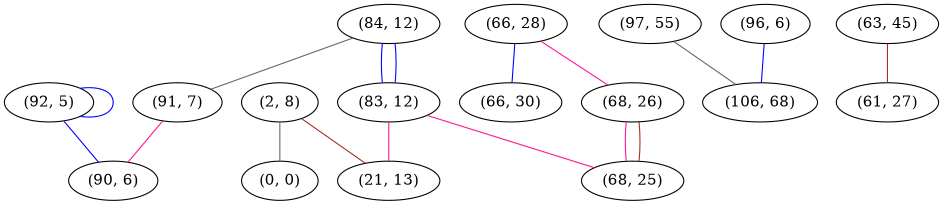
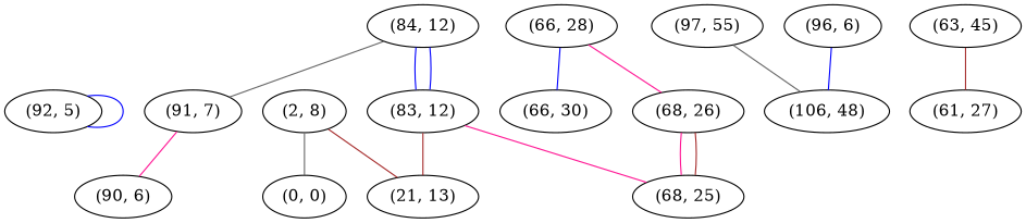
  graph {
    edge [color=blue weight=1]
    "(92, 5)"
    "(90, 6)"
    "(91, 7)"
    "(84, 12)"
    "(83, 12)"
    "(21, 13)"
    "(68, 25)"
    "(66, 28)"
    "(66, 30)"
    "(68, 26)"
    "(97, 55)"
-   "(106, 48)" [label="(106, 68)"]
+   "(106, 48)"
    "(63, 45)"
    "(61, 27)"
    "(2, 8)"
    "(0, 0)"
    "(96, 6)"
    "(92, 5)" -- "(92, 5)" [weight=2]
-   "(92, 5)" -- "(90, 6)"
    "(91, 7)" -- "(90, 6)" [color=deeppink]
    "(84, 12)" -- "(91, 7)" [color=gray40]
    "(84, 12)" -- "(83, 12)"
    "(84, 12)" -- "(83, 12)"
-   "(83, 12)" -- "(21, 13)" [color=deeppink]
+   "(83, 12)" -- "(21, 13)" [color=brown]
    "(83, 12)" -- "(68, 25)" [color=deeppink]
    "(66, 28)" -- "(66, 30)"
    "(66, 28)" -- "(68, 26)" [color=deeppink]
    "(68, 26)" -- "(68, 25)" [color=deeppink]
    "(68, 26)" -- "(68, 25)" [color=brown]
    "(97, 55)" -- "(106, 48)" [color=gray40]
    "(63, 45)" -- "(61, 27)" [color=brown]
    "(2, 8)" -- "(21, 13)" [color=brown]
    "(2, 8)" -- "(0, 0)" [color=gray40 weight=4]
    "(96, 6)" -- "(106, 48)"
  }
